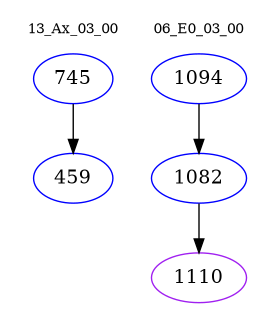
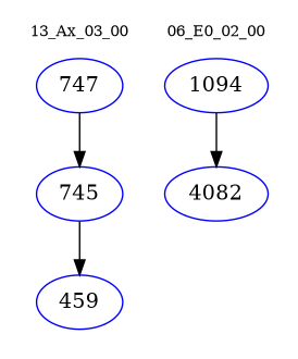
  digraph {
    node [color=blue]
    edge [color=black]
+   n1 [label=747]
    n2 [label=745]
    n3 [label=459]
    n4 [label=1094]
-   n5 [label=1082]
-   n6 [color=purple label=1110]
+   n5 [label=4082]
    subgraph cluster_1 {
      color=white
      fontsize=10
      label="13_Ax_03_00"
+     n1
      n2
      n3
    }
    subgraph cluster_2 {
      color=white
      fontsize=10
-     label="06_E0_03_00"
+     label="06_E0_02_00"
      n4
      n5
-     n6
    }
+   n1 -> n2
    n2 -> n3
    n4 -> n5
-   n5 -> n6
  }
